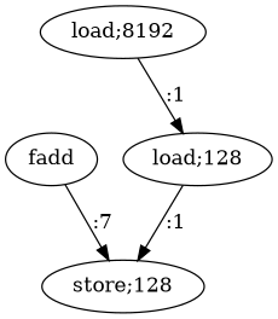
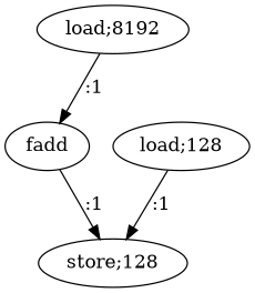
  digraph {
    n1 [label="load;8192"]
    n2 [label=fadd]
    n3 [label="store;128"]
    n4 [label="load;128"]
-   n1 -> n4 [label=":1"]
-   n2 -> n3 [label=":7"]
+   n1 -> n2 [label=":1"]
+   n2 -> n3 [label=":1"]
    n4 -> n3 [label=":1"]
  }
